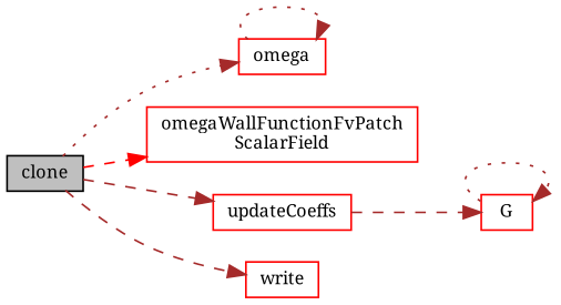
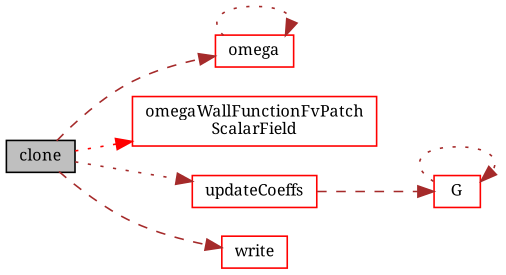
  digraph {
    fontname="Noto Serif"
    rankdir=LR
    node [color=red fontname="Noto Serif" fontsize=10 shape=record]
    edge [color=brown fontname="Noto Serif" fontsize=10 labelfontname=FreeSans labelfontsize=10 style=dashed]
    n1 [color=black fillcolor=grey75 fontcolor=black height=0.2 label=clone style=filled width=0.4]
    n2 [height=0.2 label=omega width=0.4]
    n3 [height=0.2 label="omegaWallFunctionFvPatch\lScalarField" width=0.4]
    n4 [height=0.2 label=updateCoeffs width=0.4]
    n5 [height=0.2 label=write width=0.4]
    n6 [height=0.2 label=G width=0.4]
-   n1 -> n2 [style=dotted]
-   n1 -> n3 [color=red]
-   n1 -> n4
+   n1 -> n2
+   n1 -> n3 [color=red style=dotted]
+   n1 -> n4 [style=dotted]
    n1 -> n5
    n2 -> n2 [style=dotted]
    n4 -> n6
    n6 -> n6 [style=dotted]
  }
